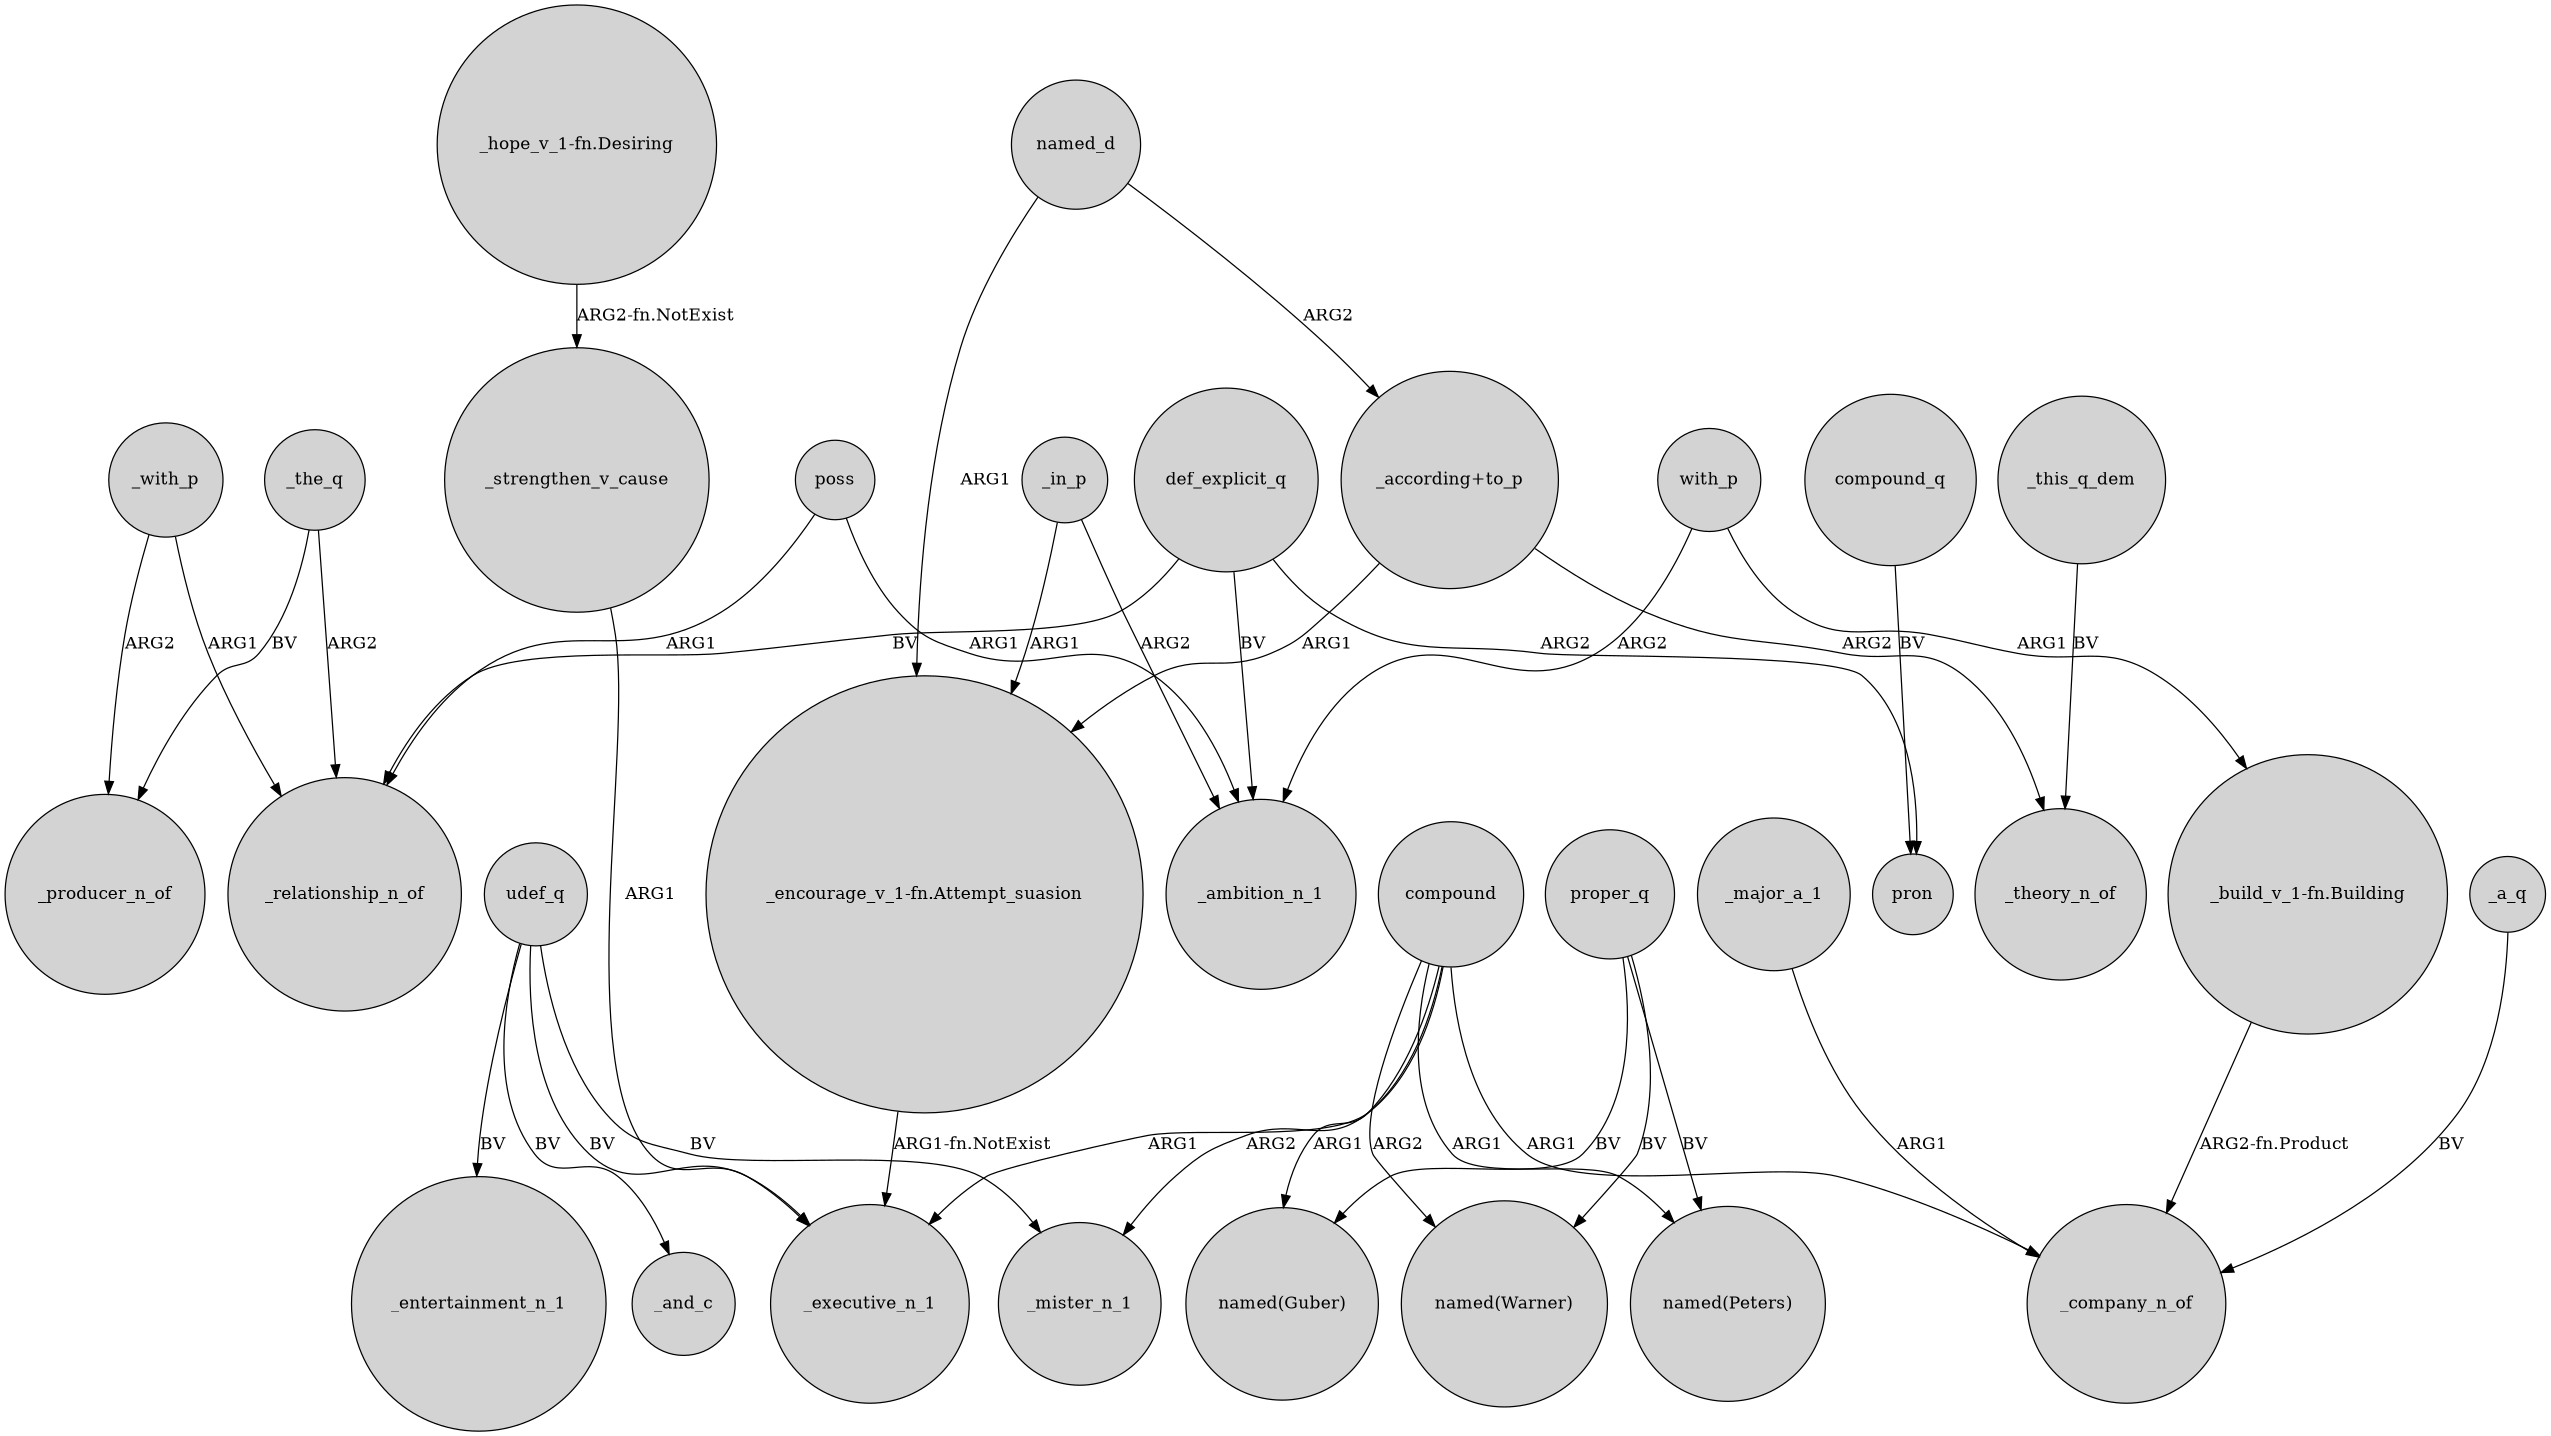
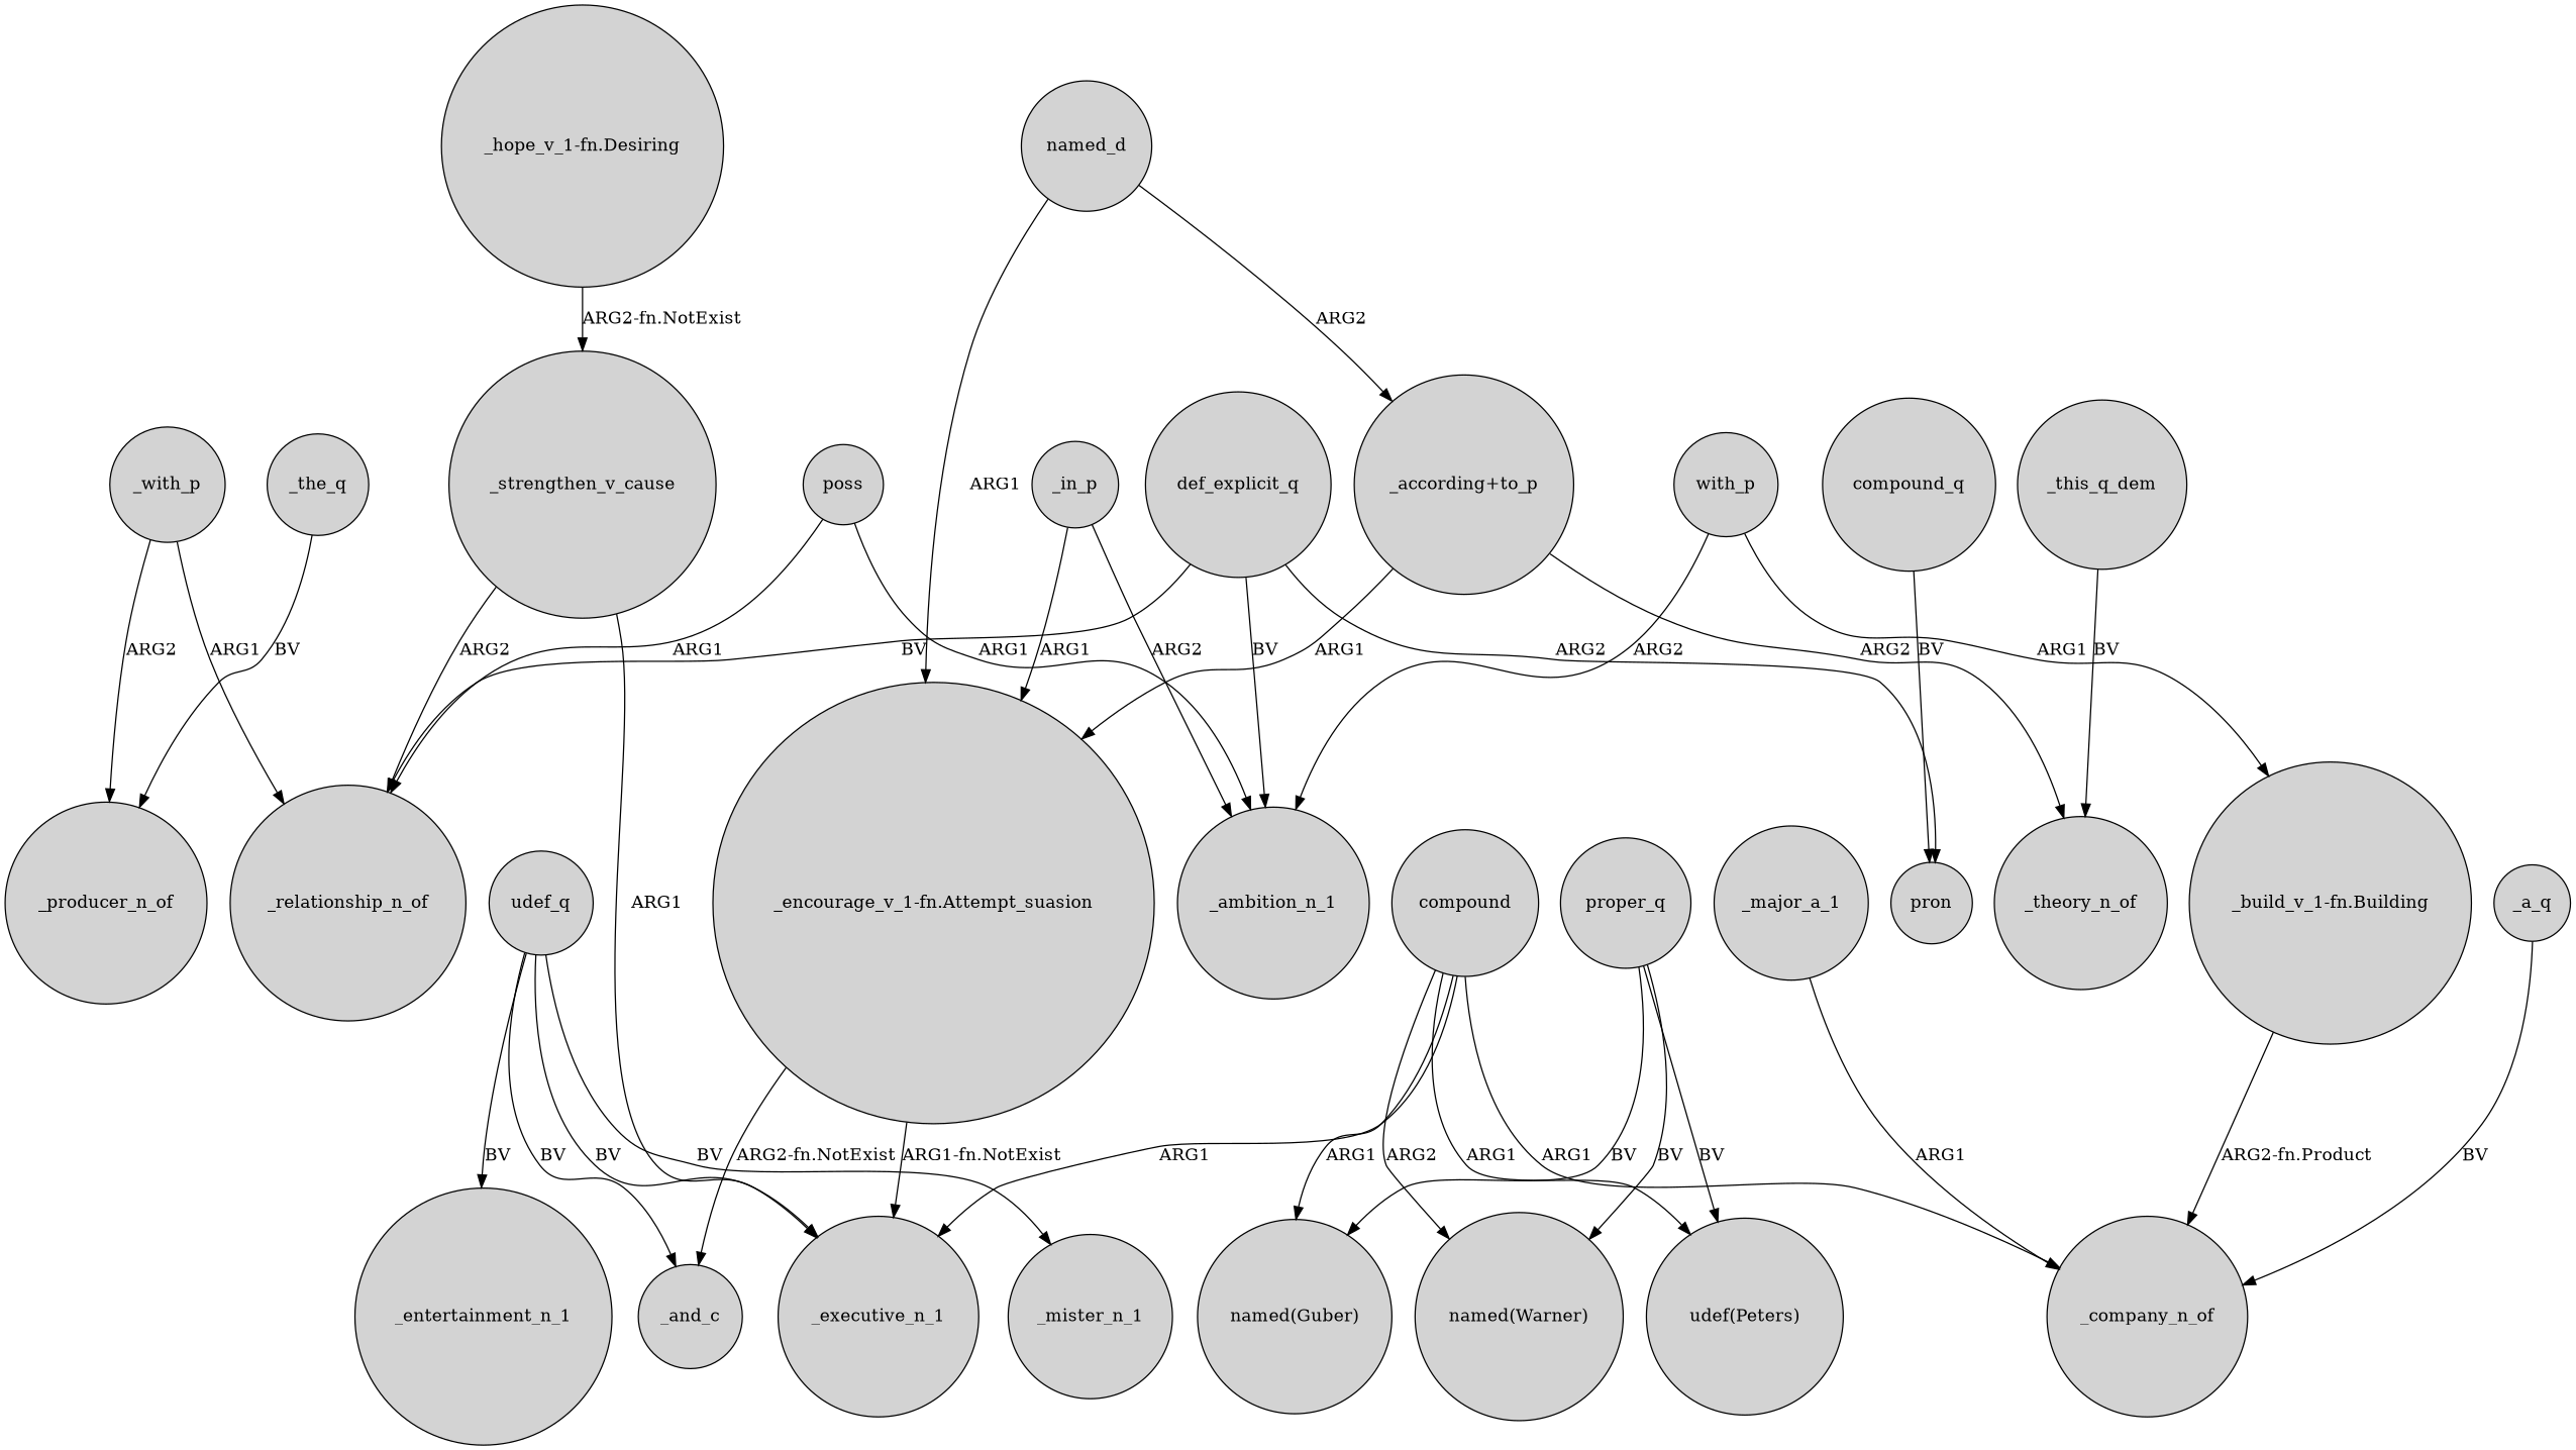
  digraph {
    node [shape=circle style=filled]
    _the_q
    _producer_n_of
    "_hope_v_1-fn.Desiring"
    _strengthen_v_cause
    _executive_n_1
    _relationship_n_of
    poss
    _ambition_n_1
    udef_q
    _mister_n_1
    _entertainment_n_1
    _and_c
    with_p
    "_build_v_1-fn.Building"
    _company_n_of
    proper_q
-   "named(Peters)"
+   "named(Peters)" [label="udef(Peters)"]
    "named(Guber)"
    "named(Warner)"
    _in_p
    "_encourage_v_1-fn.Attempt_suasion"
    compound
    _with_p
    "_according+to_p"
    _theory_n_of
    n26 [label=named_d]
    _this_q_dem
    n28 [label=compound_q]
    pron
    _a_q
    def_explicit_q
    _major_a_1
    _the_q -> _producer_n_of [label=BV]
    "_hope_v_1-fn.Desiring" -> _strengthen_v_cause [label="ARG2-fn.NotExist"]
    _strengthen_v_cause -> _executive_n_1 [label=ARG1]
-   _the_q -> _relationship_n_of [label=ARG2]
+   _strengthen_v_cause -> _relationship_n_of [label=ARG2]
    poss -> _relationship_n_of [label=ARG1]
    poss -> _ambition_n_1 [label=ARG1]
    udef_q -> _executive_n_1 [label=BV]
    udef_q -> _mister_n_1 [label=BV]
    udef_q -> _entertainment_n_1 [label=BV]
    udef_q -> _and_c [label=BV]
    with_p -> _ambition_n_1 [label=ARG2]
    with_p -> "_build_v_1-fn.Building" [label=ARG1]
    "_build_v_1-fn.Building" -> _company_n_of [label="ARG2-fn.Product"]
    proper_q -> "named(Peters)" [label=BV]
    proper_q -> "named(Guber)" [label=BV]
    proper_q -> "named(Warner)" [label=BV]
    _in_p -> _ambition_n_1 [label=ARG2]
    _in_p -> "_encourage_v_1-fn.Attempt_suasion" [label=ARG1]
    "_encourage_v_1-fn.Attempt_suasion" -> _executive_n_1 [label="ARG1-fn.NotExist"]
+   "_encourage_v_1-fn.Attempt_suasion" -> _and_c [label="ARG2-fn.NotExist"]
    compound -> _executive_n_1 [label=ARG1]
-   compound -> _mister_n_1 [label=ARG2]
    compound -> _company_n_of [label=ARG1]
    compound -> "named(Peters)" [label=ARG1]
    compound -> "named(Guber)" [label=ARG1]
    compound -> "named(Warner)" [label=ARG2]
    _with_p -> _producer_n_of [label=ARG2]
    _with_p -> _relationship_n_of [label=ARG1]
    "_according+to_p" -> "_encourage_v_1-fn.Attempt_suasion" [label=ARG1]
    "_according+to_p" -> _theory_n_of [label=ARG2]
    n26 -> "_encourage_v_1-fn.Attempt_suasion" [label=ARG1]
    n26 -> "_according+to_p" [label=ARG2]
    _this_q_dem -> _theory_n_of [label=BV]
    n28 -> pron [label=BV]
    _a_q -> _company_n_of [label=BV]
    def_explicit_q -> _relationship_n_of [label=BV]
    def_explicit_q -> _ambition_n_1 [label=BV]
    def_explicit_q -> pron [label=ARG2]
    _major_a_1 -> _company_n_of [label=ARG1]
  }
